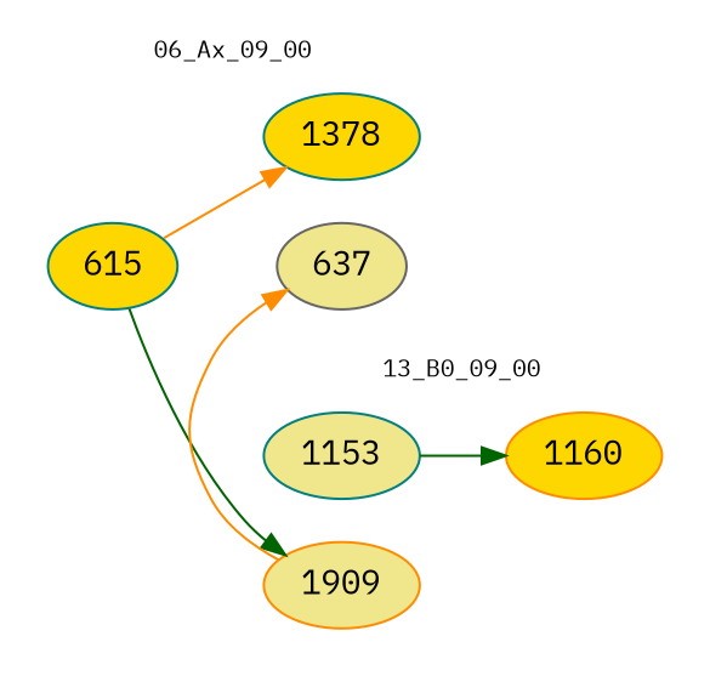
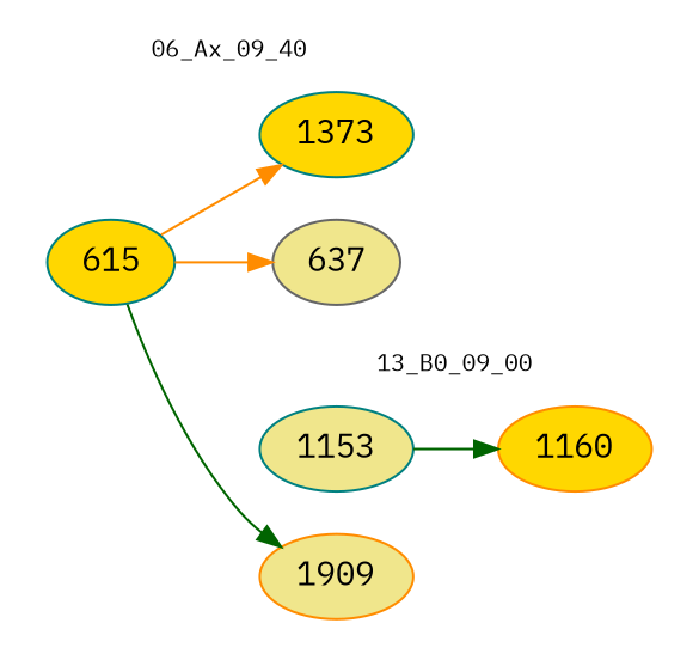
  digraph {
    fontname="IBM Plex Mono"
    rankdir=LR
    node [color=teal fillcolor=gold fontname="IBM Plex Mono" style=filled]
    edge [color=darkorange fontname="IBM Plex Mono"]
    n1 [label=615]
    n2 [color=gray40 fillcolor=khaki label=637]
-   n3 [label=1378]
+   n3 [label=1373]
    n4 [fillcolor=khaki label=1153]
    n5 [color=darkorange label=1160]
    n6 [color=darkorange fillcolor=khaki label=1909]
    subgraph cluster_1 {
      color=white
      fontsize=10
-     label="06_Ax_09_00"
+     label="06_Ax_09_40"
      n1
      n2
      n3
    }
    subgraph cluster_2 {
      color=white
      fontsize=10
      label="13_B0_09_00"
      n4
      n5
      n6
    }
-   n6 -> n2
+   n1 -> n2
    n1 -> n3
    n1 -> n6 [color=darkgreen]
    n4 -> n5 [color=darkgreen]
  }
